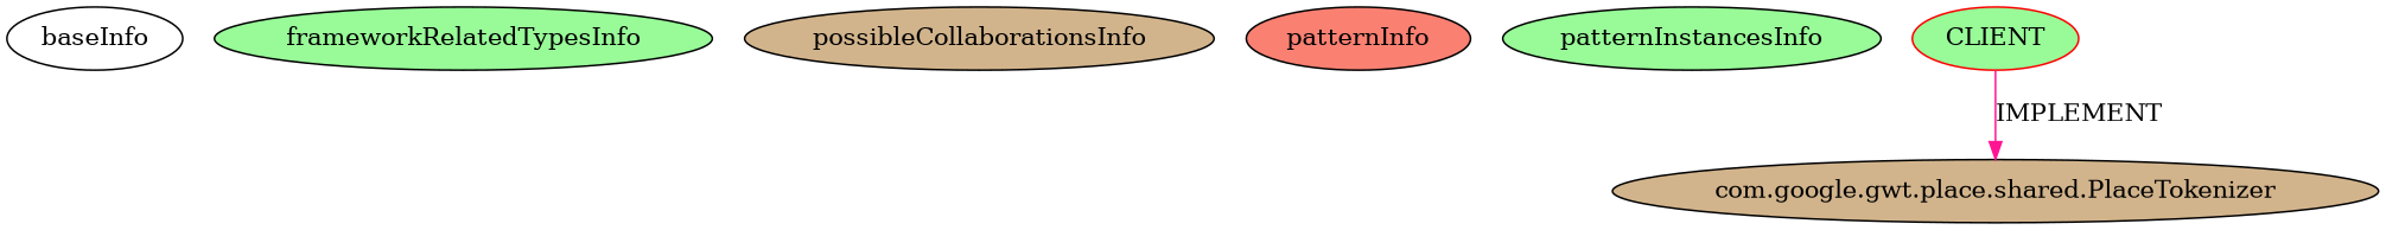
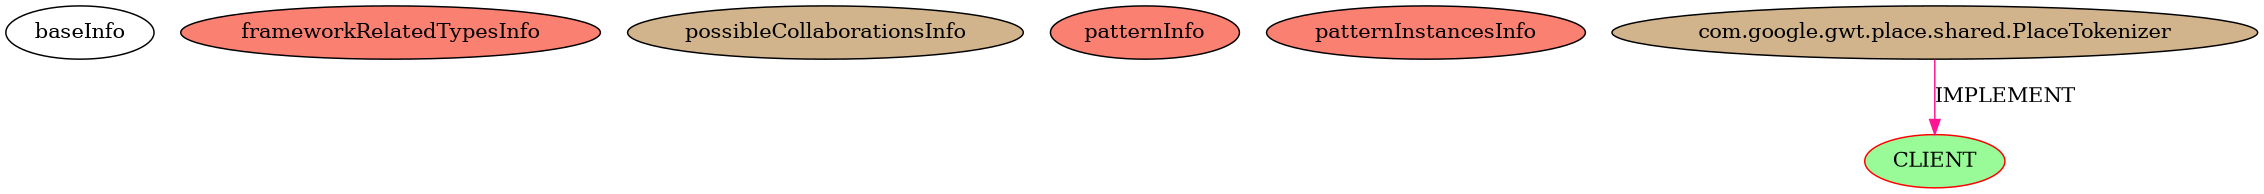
  digraph {
    node [style=filled fillcolor=salmon]
    baseInfo [category=pattern graphId=711 isAnonymous=false possibleRelation=false fillcolor=white]
-   frameworkRelatedTypesInfo [0="com.google.gwt.place.shared.PlaceTokenizer" fillcolor=palegreen]
+   frameworkRelatedTypesInfo [0="com.google.gwt.place.shared.PlaceTokenizer"]
    possibleCollaborationsInfo [fillcolor=tan]
    patternInfo [frequency=19.0 patternRootClient=0]
-   patternInstancesInfo [0="rjdkolb-jozijug_phonegapdemo~/rjdkolb-jozijug_phonegapdemo/jozijug_phonegapdemo-master/src/main/java/org/openrap/jozijug/mgwtphonegap/client/activities/gps/VerifyGPSPlace.java~VerifyGPSTokenizer~4398" 1="anozaki-GwtHelloMvpTest~/anozaki-GwtHelloMvpTest/GwtHelloMvpTest-master/src/main/java/com/hellomvp/client/place/GoodbyePlace.java~Tokenizer~673" 10="mcasperson-Automation-Portal-UI~/mcasperson-Automation-Portal-UI/Automation-Portal-UI-master/src/com/redhat/automationportalui/client/pav/BugzillaReportGeneratorPlace.java~Tokenizer~3742" 11="rjdkolb-jozijug_phonegapdemo~/rjdkolb-jozijug_phonegapdemo/jozijug_phonegapdemo-master/src/main/java/org/openrap/jozijug/mgwtphonegap/client/activities/AboutPlace.java~AboutPlaceTokenizer~4379" 12="rjdkolb-jozijug_phonegapdemo~/rjdkolb-jozijug_phonegapdemo/jozijug_phonegapdemo-master/src/main/java/org/openrap/jozijug/mgwtphonegap/client/activities/elements/ElementsPlace.java~ElementsPlaceTokenizer~4394" 13="rjdkolb-jozijug_phonegapdemo~/rjdkolb-jozijug_phonegapdemo/jozijug_phonegapdemo-master/src/main/java/org/openrap/jozijug/mgwtphonegap/client/places/HomePlace.java~HomePlaceTokenizer~4413" 14="mcasperson-Automation-Portal-UI~/mcasperson-Automation-Portal-UI/Automation-Portal-UI-master/src/com/redhat/automationportalui/client/pav/SVNStatsPlace.java~Tokenizer~3719" 15="carlos-aguayo-html5gwthistory~/carlos-aguayo-html5gwthistory/html5gwthistory-master/src/com/dreamskiale/client/HelloPlace.java~Tokenizer~1014" 16="bahkified-Test~/bahkified-Test/Test-master/src/main/java/com/blargh/AanP/client/place/HomePlace.java~Tokenizer~802" 17="rjdkolb-jozijug_phonegapdemo~/rjdkolb-jozijug_phonegapdemo/jozijug_phonegapdemo-master/src/main/java/org/openrap/jozijug/mgwtphonegap/client/activities/UIPlace.java~UIPlaceTokenizer~4384" 18="carlos-aguayo-html5gwthistory~/carlos-aguayo-html5gwthistory/html5gwthistory-master/src/com/dreamskiale/client/GoodbyePlace.java~Tokenizer~1017" 2="rjdkolb-jozijug_phonegapdemo~/rjdkolb-jozijug_phonegapdemo/jozijug_phonegapdemo-master/src/main/java/org/openrap/jozijug/mgwtphonegap/client/activities/testphonegap/TestPhoneGapPlace.java~TestPhoneGapPlaceTokenizer~4404" 3="mcasperson-Automation-Portal-UI~/mcasperson-Automation-Portal-UI/Automation-Portal-UI-master/src/com/redhat/automationportalui/client/pav/FlagSearchPlace.java~Tokenizer~3722" 4="rjdkolb-jozijug_phonegapdemo~/rjdkolb-jozijug_phonegapdemo/jozijug_phonegapdemo-master/src/main/java/org/openrap/jozijug/mgwtphonegap/client/activities/compass/VerifyCompassPlace.java~VerifyCompassPlaceTokenizer~4389" 5="bahkified-Test~/bahkified-Test/Test-master/src/main/java/com/blargh/AanP/client/place/ItemListPlace.java~Tokenizer~800" 6="mcasperson-Automation-Portal-UI~/mcasperson-Automation-Portal-UI/Automation-Portal-UI-master/src/com/redhat/automationportalui/client/pav/RegenSplashPlace.java~Tokenizer~3740" 7="rjdkolb-jozijug_phonegapdemo~/rjdkolb-jozijug_phonegapdemo/jozijug_phonegapdemo-master/src/main/java/org/openrap/jozijug/mgwtphonegap/client/activities/carousel/CarouselPlace.java~Tokenizer~4386" 8="anozaki-GwtHelloMvpTest~/anozaki-GwtHelloMvpTest/GwtHelloMvpTest-master/src/main/java/com/hellomvp/client/place/HelloPlace.java~Tokenizer~671" 9="rjdkolb-jozijug_phonegapdemo~/rjdkolb-jozijug_phonegapdemo/jozijug_phonegapdemo-master/src/main/java/org/openrap/jozijug/mgwtphonegap/client/activities/forms/FormsPlace.java~Tokenizer~4396" fillcolor=palegreen]
+   patternInstancesInfo [0="rjdkolb-jozijug_phonegapdemo~/rjdkolb-jozijug_phonegapdemo/jozijug_phonegapdemo-master/src/main/java/org/openrap/jozijug/mgwtphonegap/client/activities/gps/VerifyGPSPlace.java~VerifyGPSTokenizer~4398" 1="anozaki-GwtHelloMvpTest~/anozaki-GwtHelloMvpTest/GwtHelloMvpTest-master/src/main/java/com/hellomvp/client/place/GoodbyePlace.java~Tokenizer~673" 10="mcasperson-Automation-Portal-UI~/mcasperson-Automation-Portal-UI/Automation-Portal-UI-master/src/com/redhat/automationportalui/client/pav/BugzillaReportGeneratorPlace.java~Tokenizer~3742" 11="rjdkolb-jozijug_phonegapdemo~/rjdkolb-jozijug_phonegapdemo/jozijug_phonegapdemo-master/src/main/java/org/openrap/jozijug/mgwtphonegap/client/activities/AboutPlace.java~AboutPlaceTokenizer~4379" 12="rjdkolb-jozijug_phonegapdemo~/rjdkolb-jozijug_phonegapdemo/jozijug_phonegapdemo-master/src/main/java/org/openrap/jozijug/mgwtphonegap/client/activities/elements/ElementsPlace.java~ElementsPlaceTokenizer~4394" 13="rjdkolb-jozijug_phonegapdemo~/rjdkolb-jozijug_phonegapdemo/jozijug_phonegapdemo-master/src/main/java/org/openrap/jozijug/mgwtphonegap/client/places/HomePlace.java~HomePlaceTokenizer~4413" 14="mcasperson-Automation-Portal-UI~/mcasperson-Automation-Portal-UI/Automation-Portal-UI-master/src/com/redhat/automationportalui/client/pav/SVNStatsPlace.java~Tokenizer~3719" 15="carlos-aguayo-html5gwthistory~/carlos-aguayo-html5gwthistory/html5gwthistory-master/src/com/dreamskiale/client/HelloPlace.java~Tokenizer~1014" 16="bahkified-Test~/bahkified-Test/Test-master/src/main/java/com/blargh/AanP/client/place/HomePlace.java~Tokenizer~802" 17="rjdkolb-jozijug_phonegapdemo~/rjdkolb-jozijug_phonegapdemo/jozijug_phonegapdemo-master/src/main/java/org/openrap/jozijug/mgwtphonegap/client/activities/UIPlace.java~UIPlaceTokenizer~4384" 18="carlos-aguayo-html5gwthistory~/carlos-aguayo-html5gwthistory/html5gwthistory-master/src/com/dreamskiale/client/GoodbyePlace.java~Tokenizer~1017" 2="rjdkolb-jozijug_phonegapdemo~/rjdkolb-jozijug_phonegapdemo/jozijug_phonegapdemo-master/src/main/java/org/openrap/jozijug/mgwtphonegap/client/activities/testphonegap/TestPhoneGapPlace.java~TestPhoneGapPlaceTokenizer~4404" 3="mcasperson-Automation-Portal-UI~/mcasperson-Automation-Portal-UI/Automation-Portal-UI-master/src/com/redhat/automationportalui/client/pav/FlagSearchPlace.java~Tokenizer~3722" 4="rjdkolb-jozijug_phonegapdemo~/rjdkolb-jozijug_phonegapdemo/jozijug_phonegapdemo-master/src/main/java/org/openrap/jozijug/mgwtphonegap/client/activities/compass/VerifyCompassPlace.java~VerifyCompassPlaceTokenizer~4389" 5="bahkified-Test~/bahkified-Test/Test-master/src/main/java/com/blargh/AanP/client/place/ItemListPlace.java~Tokenizer~800" 6="mcasperson-Automation-Portal-UI~/mcasperson-Automation-Portal-UI/Automation-Portal-UI-master/src/com/redhat/automationportalui/client/pav/RegenSplashPlace.java~Tokenizer~3740" 7="rjdkolb-jozijug_phonegapdemo~/rjdkolb-jozijug_phonegapdemo/jozijug_phonegapdemo-master/src/main/java/org/openrap/jozijug/mgwtphonegap/client/activities/carousel/CarouselPlace.java~Tokenizer~4386" 8="anozaki-GwtHelloMvpTest~/anozaki-GwtHelloMvpTest/GwtHelloMvpTest-master/src/main/java/com/hellomvp/client/place/HelloPlace.java~Tokenizer~671" 9="rjdkolb-jozijug_phonegapdemo~/rjdkolb-jozijug_phonegapdemo/jozijug_phonegapdemo-master/src/main/java/org/openrap/jozijug/mgwtphonegap/client/activities/forms/FormsPlace.java~Tokenizer~4396"]
    n6 [isFrameworkType=false label="com.google.gwt.place.shared.PlaceTokenizer" vertexType=FRAMEWORK_INTERFACE_TYPE fillcolor=tan]
    n7 [color=red isFrameworkType=false label=CLIENT vertexType=ROOT_CLIENT_CLASS_DECLARATION fillcolor=palegreen]
-   n7 -> n6 [color=deeppink label=IMPLEMENT]
+   n6 -> n7 [color=deeppink label=IMPLEMENT]
  }
